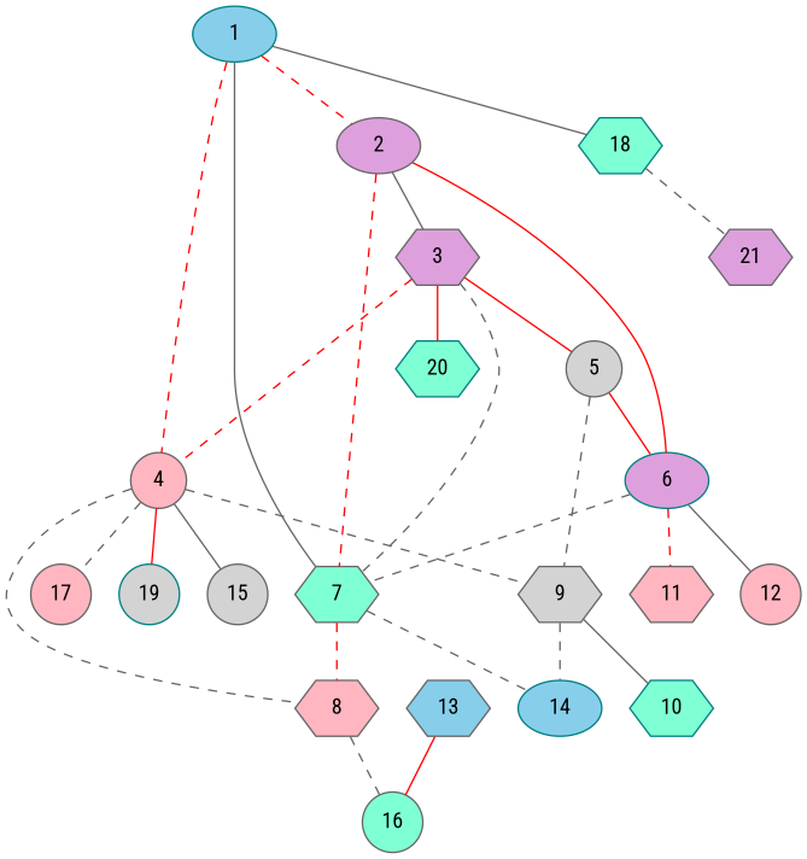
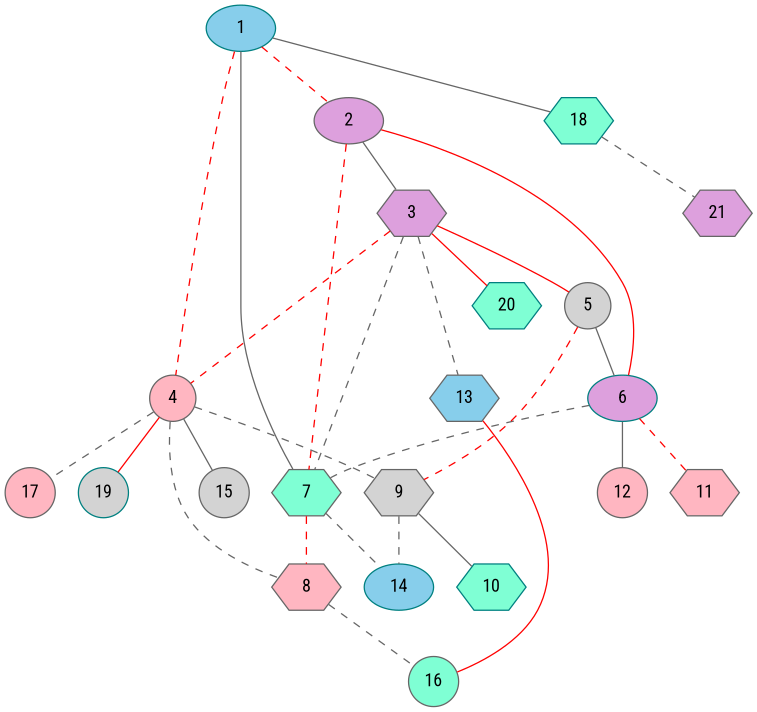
  graph {
    fontname="Roboto Condensed"
    node [color=gray40 fillcolor=lightpink fontname="Roboto Condensed" shape=hexagon style=filled]
    edge [color=gray40 fontname="Roboto Condensed" style=dashed weight=1.0]
    1 [color=teal fillcolor=skyblue shape=ellipse]
    2 [fillcolor=plum shape=ellipse]
    4 [shape=circle]
    7 [fillcolor=aquamarine]
    18 [color=teal fillcolor=aquamarine]
    3 [fillcolor=plum]
    6 [color=teal fillcolor=plum shape=ellipse]
    8
    9 [fillcolor=lightgrey]
    15 [fillcolor=lightgrey shape=circle]
    17 [shape=circle]
    19 [color=teal fillcolor=lightgrey shape=circle]
    14 [color=teal fillcolor=skyblue shape=ellipse]
    21 [fillcolor=plum]
    5 [fillcolor=lightgrey shape=circle]
    13 [fillcolor=skyblue]
    20 [color=teal fillcolor=aquamarine]
    11
    12 [shape=circle]
    16 [fillcolor=aquamarine shape=circle]
    10 [color=teal fillcolor=aquamarine]
    1 -- 2 [color=red]
    1 -- 4 [color=red]
    1 -- 7 [style=solid weight=2.0]
    1 -- 18 [style=solid]
    2 -- 7 [color=red]
    2 -- 3 [style=solid]
    2 -- 6 [color=red style=solid]
    4 -- 8 [weight=2.0]
    4 -- 9
    4 -- 15 [style=solid]
    4 -- 17
    4 -- 19 [color=red style=solid]
    7 -- 8 [color=red weight=6.0]
    7 -- 14
    18 -- 21
    3 -- 4 [color=red]
    3 -- 7
    3 -- 5 [color=red style=solid]
+   3 -- 13
    3 -- 20 [color=red style=solid]
    6 -- 7
    6 -- 11 [color=red]
    6 -- 12 [style=solid]
    8 -- 16
    9 -- 14 [weight=2.0]
    9 -- 10 [style=solid]
-   5 -- 6 [color=red style=solid]
-   5 -- 9
+   5 -- 6 [style=solid]
+   5 -- 9 [color=red]
    13 -- 16 [color=red style=solid]
  }
